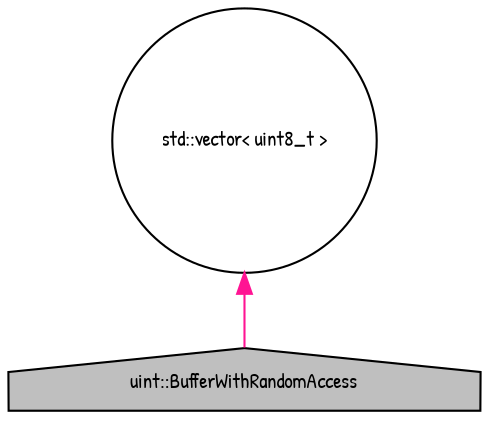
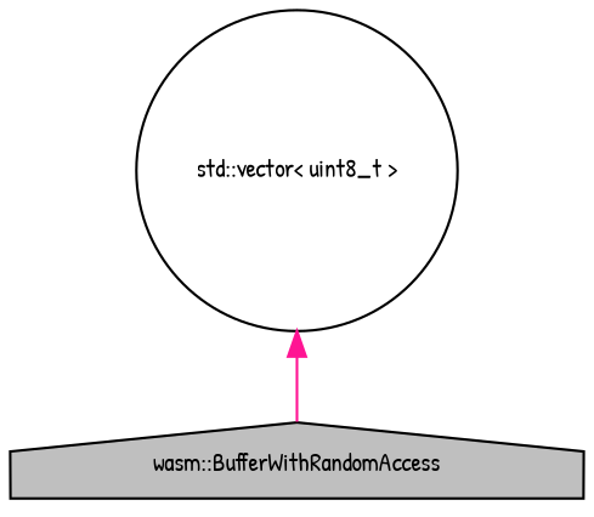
  digraph {
    fontname="Patrick Hand"
    node [color=black fontname="Patrick Hand" fontsize=10 style=filled]
-   n1 [fillcolor=grey75 fontcolor=black height=0.2 label="uint::BufferWithRandomAccess" shape=house width=0.4]
+   n1 [fillcolor=grey75 fontcolor=black height=0.2 label="wasm::BufferWithRandomAccess" shape=house width=0.4]
    n2 [fillcolor=white height=0.2 label="std::vector\< uint8_t \>" shape=circle width=0.4]
    n2 -> n1 [color=deeppink dir=back fontname="Patrick Hand" fontsize=10 labelfontname=Helvetica labelfontsize=10 style=solid]
  }
